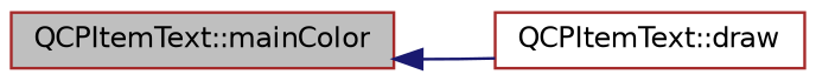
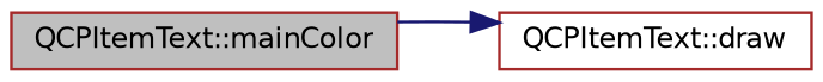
  digraph {
    rankdir=LR
    node [color=brown fontname=Helvetica fontsize=10 shape=record style=filled]
    n1 [fillcolor=grey75 fontcolor=black height=0.2 label="QCPItemText::mainColor" width=0.4]
    n2 [fillcolor=white height=0.2 label="QCPItemText::draw" width=0.4]
-   n1 -> n2 [color=midnightblue dir=back fontname=Helvetica fontsize=10 labelfontname=Helvetica labelfontsize=10 style=solid]
+   n2 -> n1 [color=midnightblue dir=back fontname=Helvetica fontsize=10 labelfontname=Helvetica labelfontsize=10 style=solid]
  }
